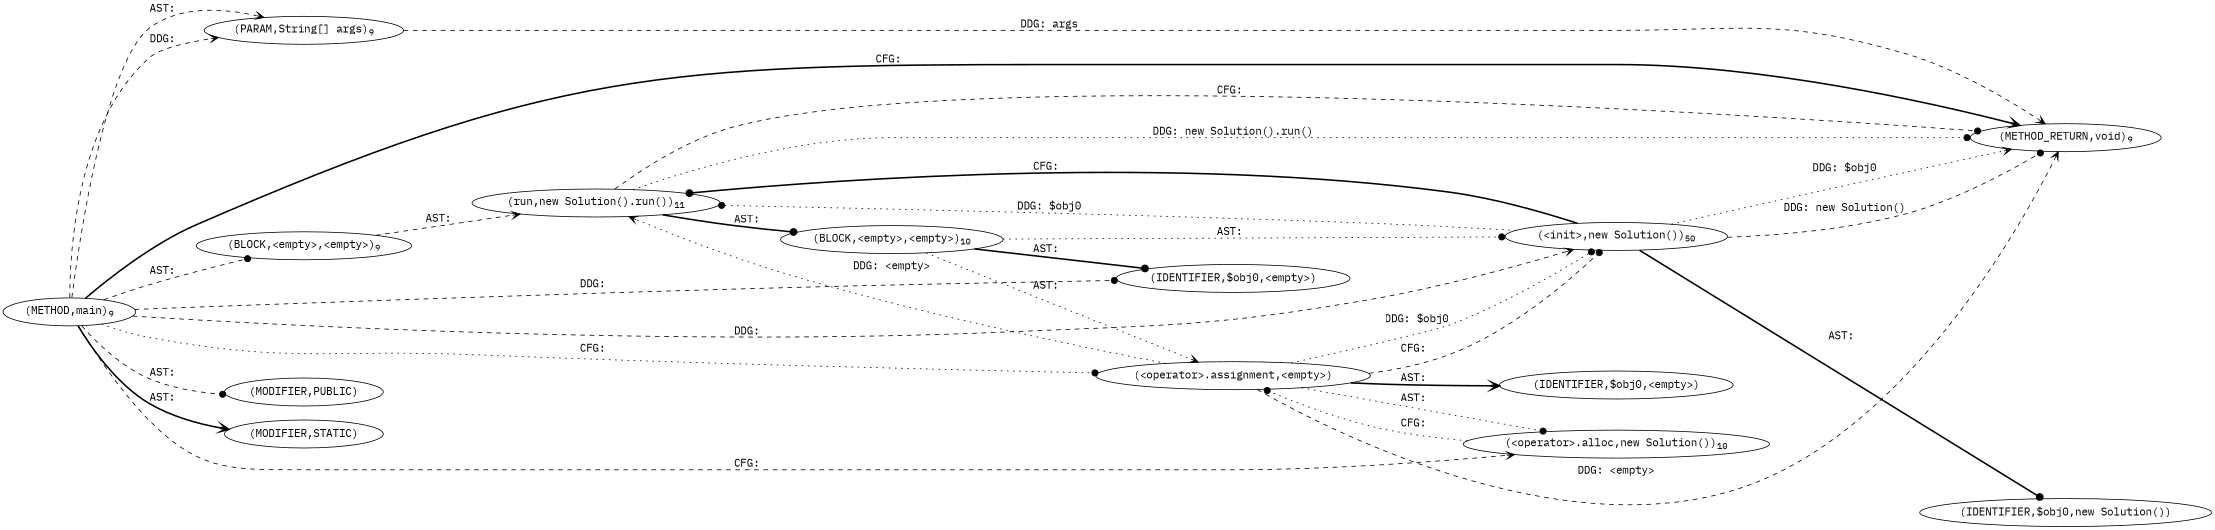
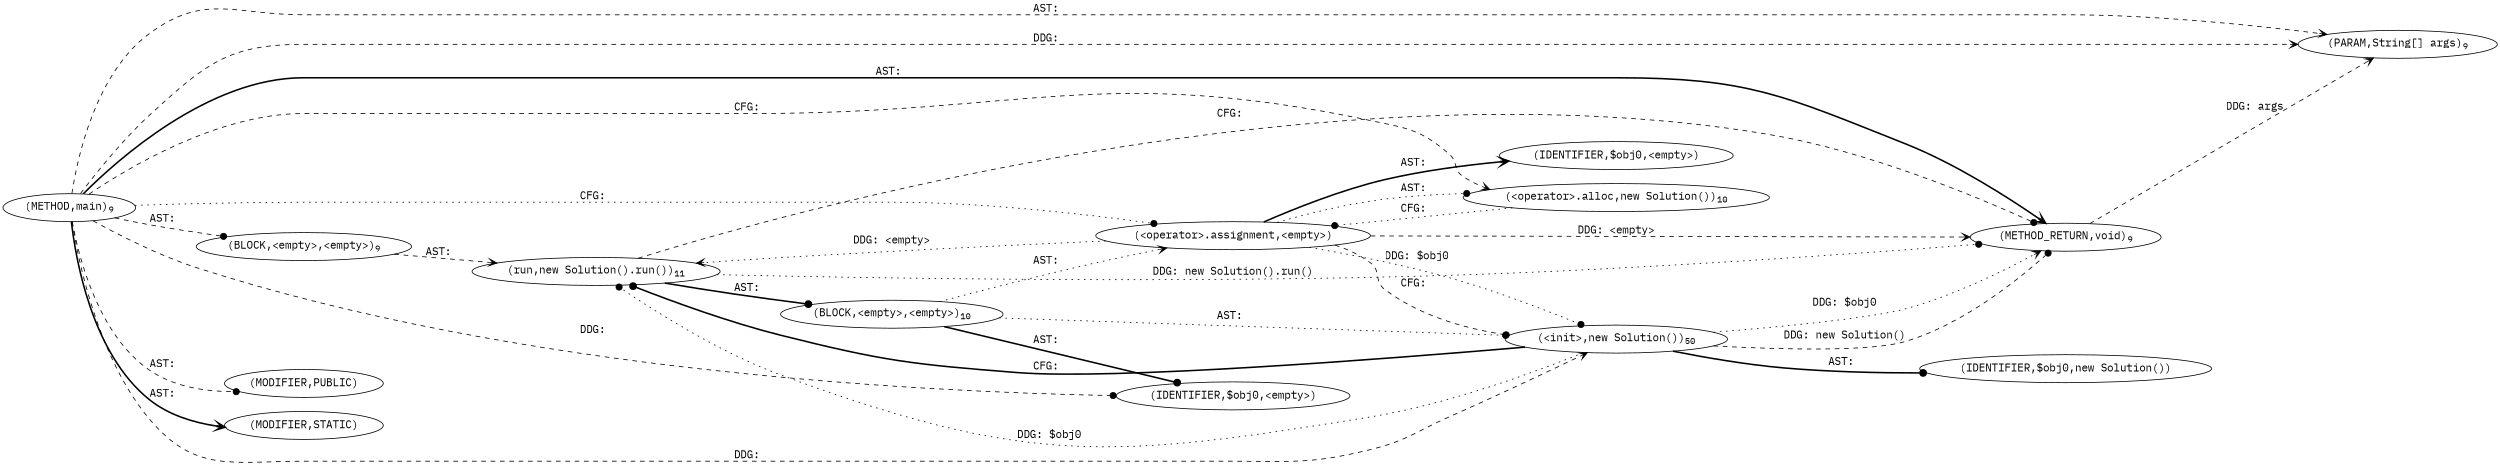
  digraph {
    fontname="IBM Plex Mono"
    rankdir=LR
    node [fontname="IBM Plex Mono"]
    edge [arrowhead=dot fontname="IBM Plex Mono" style=dashed]
    n1 [label=<(METHOD,main)<SUB>9</SUB>>]
    n2 [label=<(PARAM,String[] args)<SUB>9</SUB>>]
    n3 [label=<(BLOCK,&lt;empty&gt;,&lt;empty&gt;)<SUB>9</SUB>>]
    n4 [label=<(&lt;operator&gt;.assignment,&lt;empty&gt;)>]
    n5 [label=<(&lt;operator&gt;.alloc,new Solution())<SUB>10</SUB>>]
    n6 [label=<(&lt;init&gt;,new Solution())<SUB>50</SUB>>]
    n7 [label=<(IDENTIFIER,$obj0,&lt;empty&gt;)>]
    n8 [label=<(MODIFIER,PUBLIC)>]
    n9 [label=<(MODIFIER,STATIC)>]
    n10 [label=<(METHOD_RETURN,void)<SUB>9</SUB>>]
    n11 [label=<(run,new Solution().run())<SUB>11</SUB>>]
    n12 [label=<(BLOCK,&lt;empty&gt;,&lt;empty&gt;)<SUB>10</SUB>>]
    n13 [label=<(IDENTIFIER,$obj0,&lt;empty&gt;)>]
    n14 [label=<(IDENTIFIER,$obj0,new Solution())>]
    n1 -> n2 [arrowhead=vee label="AST: "]
    n1 -> n2 [arrowhead=vee label="DDG: "]
    n1 -> n3 [label="AST: "]
    n1 -> n4 [label="CFG: " style=dotted]
    n1 -> n5 [arrowhead=vee label="CFG: "]
    n1 -> n6 [arrowhead=vee label="DDG: "]
    n1 -> n7 [label="DDG: "]
    n1 -> n8 [label="AST: "]
    n1 -> n9 [arrowhead=vee label="AST: " style=bold]
-   n1 -> n10 [arrowhead=vee label="CFG: " style=bold]
-   n2 -> n10 [arrowhead=vee label="DDG: args"]
+   n1 -> n10 [arrowhead=vee label="AST: " style=bold]
+   n10 -> n2 [arrowhead=vee label="DDG: args"]
    n3 -> n11 [arrowhead=vee label="AST: "]
    n4 -> n5 [label="AST: " style=dotted]
    n4 -> n6 [label="CFG: "]
    n4 -> n6 [label="DDG: $obj0" style=dotted]
    n4 -> n10 [arrowhead=vee label="DDG: &lt;empty&gt;"]
    n4 -> n11 [arrowhead=vee label="DDG: &lt;empty&gt;" style=dotted]
    n4 -> n13 [arrowhead=vee label="AST: " style=bold]
    n5 -> n4 [label="CFG: " style=dotted]
    n6 -> n10 [arrowhead=vee label="DDG: $obj0" style=dotted]
    n6 -> n10 [label="DDG: new Solution()"]
    n6 -> n11 [label="CFG: " style=bold]
    n6 -> n11 [label="DDG: $obj0" style=dotted]
    n6 -> n14 [label="AST: " style=bold]
    n11 -> n10 [label="CFG: "]
    n11 -> n10 [label="DDG: new Solution().run()" style=dotted]
    n11 -> n12 [label="AST: " style=bold]
    n12 -> n4 [arrowhead=vee label="AST: " style=dotted]
    n12 -> n6 [label="AST: " style=dotted]
    n12 -> n7 [label="AST: " style=bold]
  }
